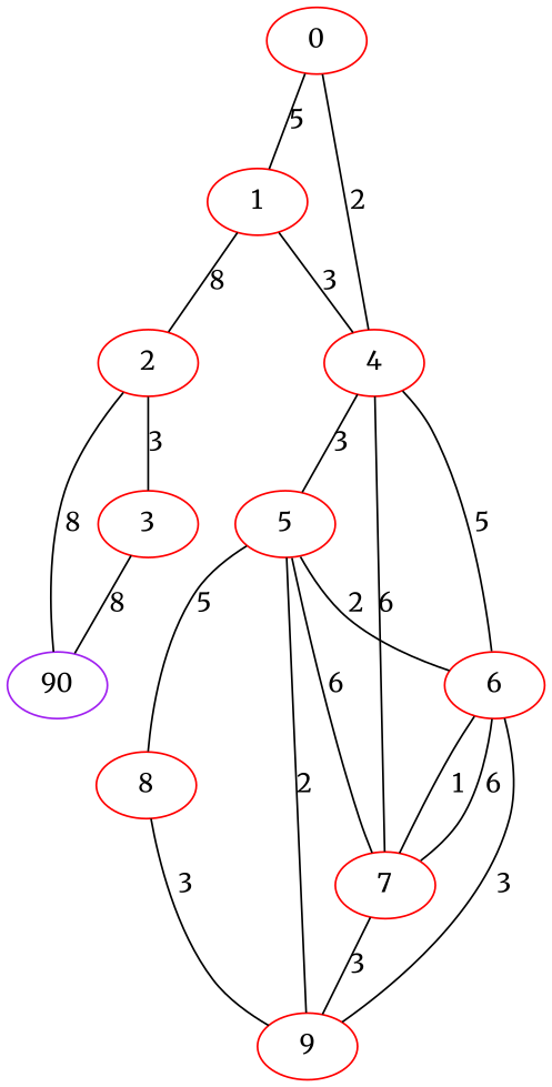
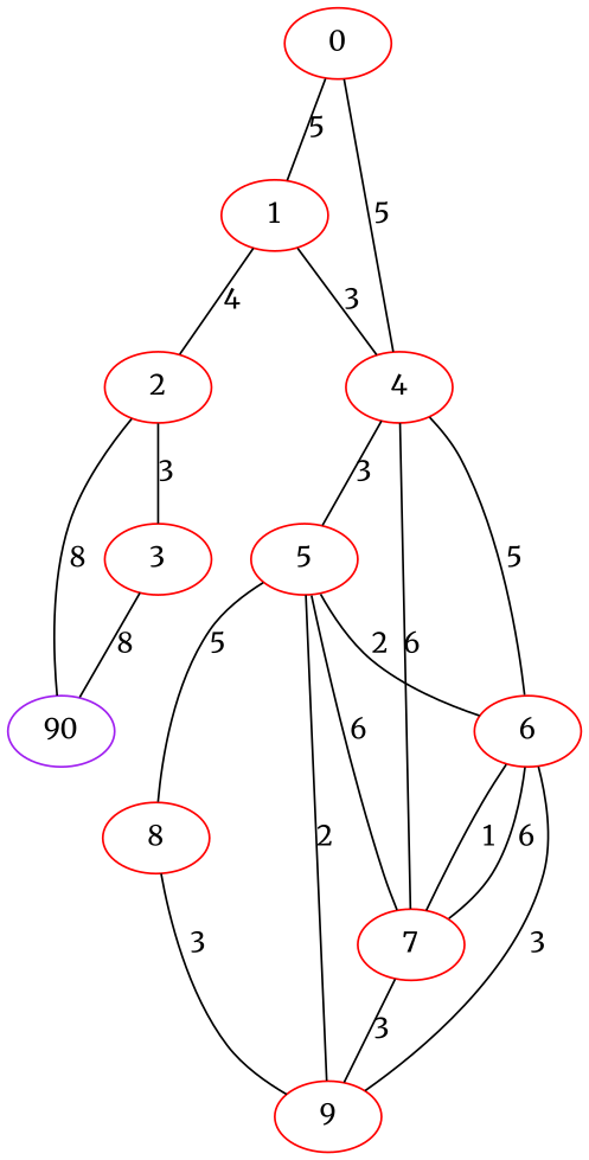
  graph {
    fontname=Merriweather
    node [color=red fontname=Merriweather weight=1]
    edge [fontname=Merriweather]
    0
    1
    4
    2
    5
    6
    7
    3
    n9 [color=purple label=90 weight=4]
    8
    9
    0 -- 1 [label=5]
-   0 -- 4 [label=2]
+   0 -- 4 [label=5]
    1 -- 4 [label=3]
-   1 -- 2 [label=8]
+   1 -- 2 [label=4]
    4 -- 5 [label=3]
    4 -- 6 [label=5]
    4 -- 7 [label=6]
    2 -- 3 [label=3]
    2 -- n9 [label=8]
    5 -- 6 [label=2]
    5 -- 7 [label=6]
    5 -- 8 [label=5]
    5 -- 9 [label=2]
    6 -- 7 [label=1]
    6 -- 7 [label=6]
    6 -- 9 [label=3]
    7 -- 9 [label=3]
    3 -- n9 [label=8]
    8 -- 9 [label=3]
  }
